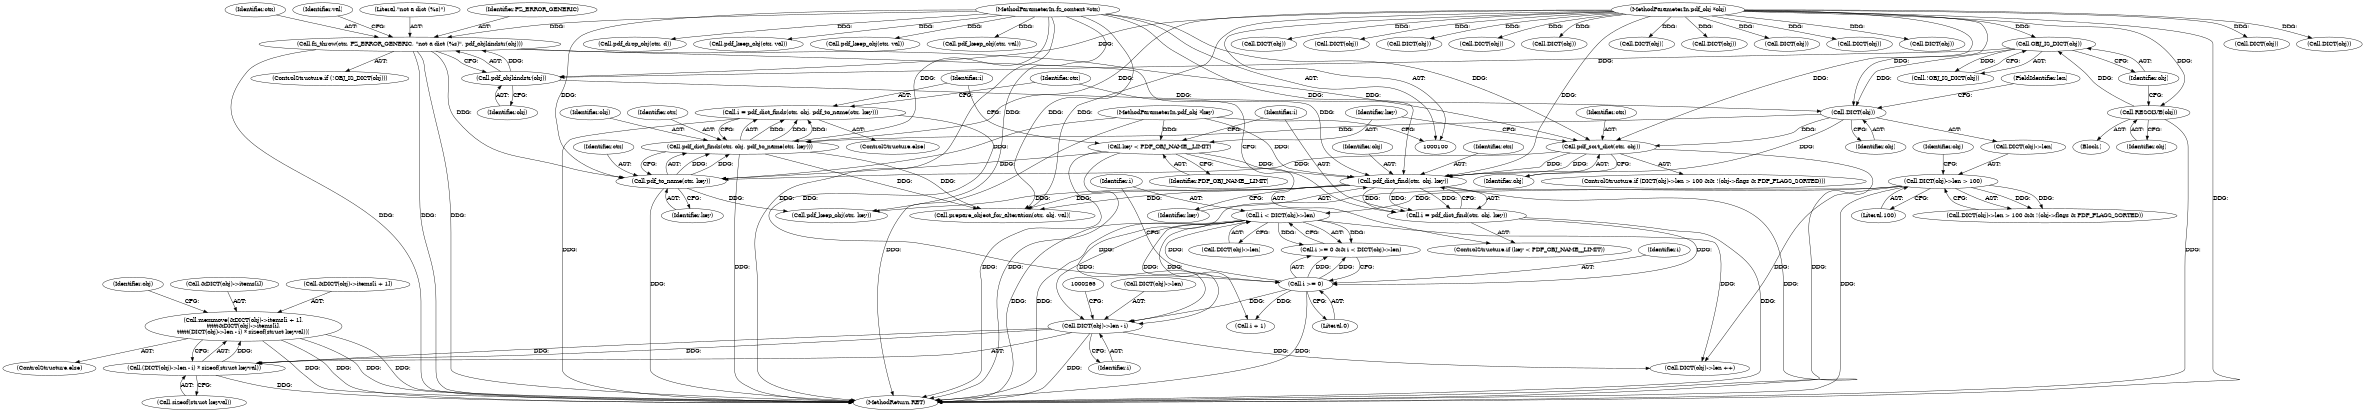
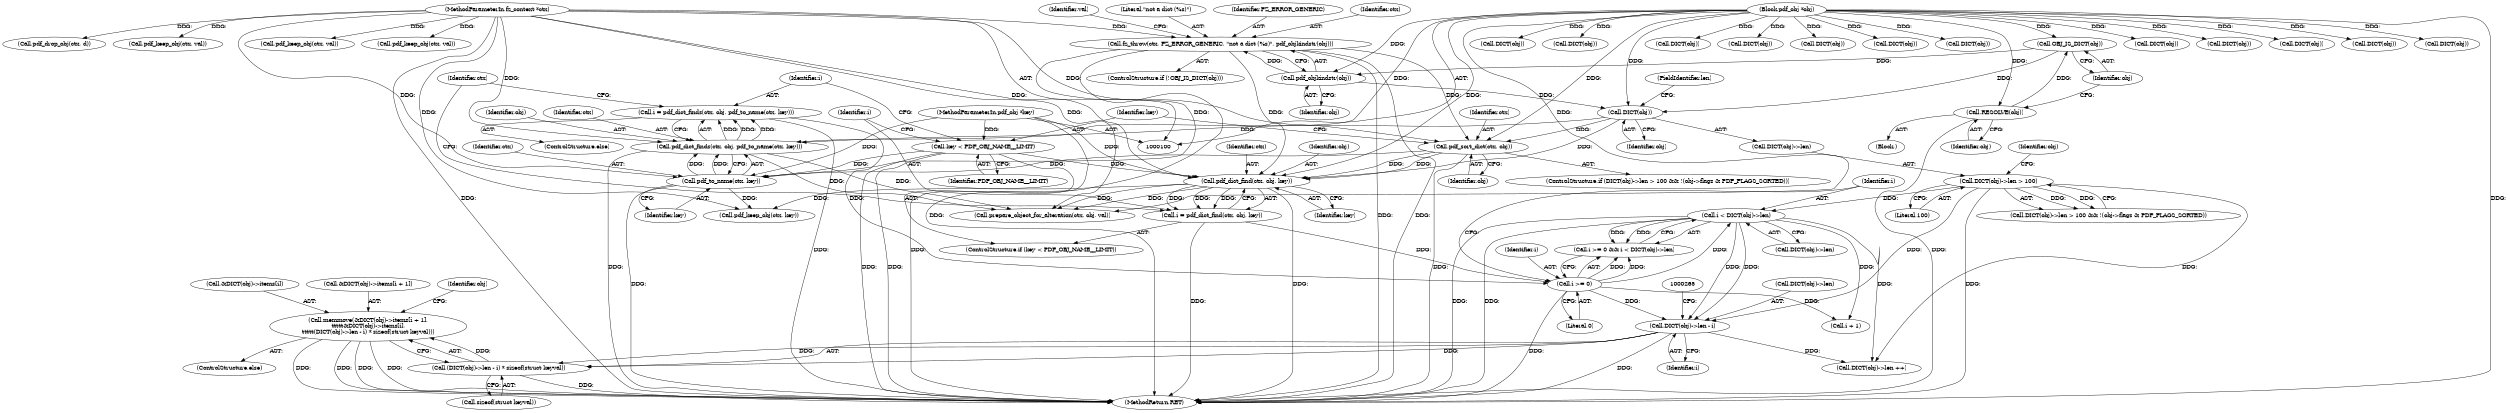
  digraph {
    n1 [label="(Call,memmove(&DICT(obj)->items[i + 1],\n\t\t\t\t\t&DICT(obj)->items[i],\n\t\t\t\t\t(DICT(obj)->len - i) * sizeof(struct keyval)))"]
    n2 [label="(Call,(DICT(obj)->len - i) * sizeof(struct keyval))"]
    n3 [label="(ControlStructure,else)"]
    n4 [label="(MethodReturn,RET)"]
    n5 [label="(Call,sizeof(struct keyval))"]
    n6 [label="(Call,DICT(obj)->len - i)"]
    n7 [label="(Call,DICT(obj)->len ++)"]
    n8 [label="(Identifier,i)"]
    n9 [label="(Call,i < DICT(obj)->len)"]
    n10 [label="(Call,i >= 0 && i < DICT(obj)->len)"]
    n11 [label="(Call,DICT(obj)->len)"]
    n12 [label="(Call,i + 1)"]
    n13 [label="(Call,i >= 0)"]
    n14 [label="(Literal,0)"]
    n15 [label="(Call,i = pdf_dict_finds(ctx, obj, pdf_to_name(ctx, key)))"]
    n16 [label="(Call,pdf_dict_finds(ctx, obj, pdf_to_name(ctx, key)))"]
    n17 [label="(ControlStructure,else)"]
    n18 [label="(Call,pdf_to_name(ctx, key))"]
    n19 [label="(Call,prepare_object_for_alteration(ctx, obj, val))"]
    n20 [label="(Call,pdf_keep_obj(ctx, key))"]
    n21 [label="(Identifier,key)"]
    n22 [label="(Call,fz_throw(ctx, FZ_ERROR_GENERIC, \"not a dict (%s)\", pdf_objkindstr(obj)))"]
    n23 [label="(Call,pdf_objkindstr(obj))"]
    n24 [label="(Call,pdf_sort_dict(ctx, obj))"]
    n25 [label="(Call,pdf_dict_find(ctx, obj, key))"]
    n26 [label="(ControlStructure,if (!OBJ_IS_DICT(obj)))"]
    n27 [label="(Call,DICT(obj))"]
    n28 [label="(Identifier,obj)"]
    n29 [label="(ControlStructure,if (DICT(obj)->len > 100 && !(obj->flags & PDF_FLAGS_SORTED)))"]
    n30 [label="(Identifier,obj)"]
    n31 [label="(Call,i = pdf_dict_find(ctx, obj, key))"]
    n32 [label="(Identifier,key)"]
    n33 [label="(MethodParameterIn,fz_context *ctx)"]
    n34 [label="(Call,pdf_drop_obj(ctx, d))"]
    n35 [label="(Call,pdf_keep_obj(ctx, val))"]
    n36 [label="(Call,pdf_keep_obj(ctx, val))"]
    n37 [label="(Call,pdf_keep_obj(ctx, val))"]
    1000100
    n39 [label="(Call,DICT(obj)->len)"]
    n40 [label="(Identifier,obj)"]
    n41 [label="(Call,OBJ_IS_DICT(obj))"]
    n42 [label="(Identifier,obj)"]
-   n43 [label="(Call,!OBJ_IS_DICT(obj))"]
    n44 [label="(Call,RESOLVE(obj))"]
    n45 [label="(Block,)"]
    n46 [label="(Identifier,obj)"]
-   n47 [label="(MethodParameterIn,pdf_obj *obj)"]
+   n47 [label="(Block,pdf_obj *obj)"]
    n48 [label="(Call,DICT(obj))"]
    n49 [label="(Call,DICT(obj))"]
    n50 [label="(Call,DICT(obj))"]
    n51 [label="(Call,DICT(obj))"]
    n52 [label="(Call,DICT(obj))"]
    n53 [label="(Call,DICT(obj))"]
    n54 [label="(Call,DICT(obj))"]
    n55 [label="(Call,DICT(obj))"]
    n56 [label="(Call,DICT(obj))"]
    n57 [label="(Call,DICT(obj))"]
    n58 [label="(Call,DICT(obj))"]
    n59 [label="(Call,DICT(obj))"]
    n60 [label="(Call,DICT(obj)->len > 100)"]
    n61 [label="(Call,key < PDF_OBJ_NAME__LIMIT)"]
    n62 [label="(ControlStructure,if (key < PDF_OBJ_NAME__LIMIT))"]
    n63 [label="(Identifier,PDF_OBJ_NAME__LIMIT)"]
    n64 [label="(MethodParameterIn,pdf_obj *key)"]
    n65 [label="(Call,DICT(obj)->len > 100 && !(obj->flags & PDF_FLAGS_SORTED))"]
    n66 [label="(Literal,100)"]
    n67 [label="(Call,&DICT(obj)->items[i])"]
    n68 [label="(Identifier,ctx)"]
    n69 [label="(Identifier,i)"]
    n70 [label="(Identifier,ctx)"]
    n71 [label="(Call,&DICT(obj)->items[i + 1])"]
    n72 [label="(FieldIdentifier,len)"]
    n73 [label="(Identifier,obj)"]
    n74 [label="(Identifier,ctx)"]
    n75 [label="(Identifier,ctx)"]
    n76 [label="(Identifier,ctx)"]
    n77 [label="(Identifier,val)"]
    n78 [label="(Identifier,key)"]
    n79 [label="(Identifier,obj)"]
    n80 [label="(Identifier,ctx)"]
    n81 [label="(Identifier,i)"]
    n82 [label="(Literal,\"not a dict (%s)\")"]
    n83 [label="(Identifier,i)"]
    n84 [label="(Identifier,obj)"]
    n85 [label="(Identifier,FZ_ERROR_GENERIC)"]
    n86 [label="(Call,DICT(obj)->len)"]
    n87 [label="(Identifier,obj)"]
    n88 [label="(Identifier,i)"]
    1000265
    n1 -> n2 [label="CFG: "]
    n1 -> n3 [label="AST: "]
    n1 -> n4 [label="DDG: "]
    n1 -> n4 [label="DDG: "]
    n1 -> n4 [label="DDG: "]
    n1 -> n4 [label="DDG: "]
    n2 -> n1 [label="AST: "]
    n2 -> n1 [label="DDG: "]
    n2 -> n4 [label="DDG: "]
    n2 -> n5 [label="CFG: "]
    n5 -> n2 [label="AST: "]
    n6 -> n2 [label="AST: "]
    n6 -> n2 [label="DDG: "]
    n6 -> n2 [label="DDG: "]
    n6 -> n4 [label="DDG: "]
    n6 -> n7 [label="DDG: "]
    n6 -> n8 [label="CFG: "]
    n8 -> n6 [label="AST: "]
    n9 -> n4 [label="DDG: "]
    n9 -> n4 [label="DDG: "]
    n9 -> n6 [label="DDG: "]
    n9 -> n6 [label="DDG: "]
    n9 -> n7 [label="DDG: "]
    n9 -> n10 [label="AST: "]
    n9 -> n10 [label="DDG: "]
    n9 -> n10 [label="DDG: "]
    n9 -> n11 [label="CFG: "]
    n9 -> n12 [label="DDG: "]
    n10 -> n9 [label="CFG: "]
    n10 -> n13 [label="CFG: "]
    n11 -> n9 [label="AST: "]
    n13 -> n4 [label="DDG: "]
    n13 -> n6 [label="DDG: "]
    n13 -> n9 [label="DDG: "]
    n13 -> n10 [label="AST: "]
    n13 -> n10 [label="DDG: "]
    n13 -> n10 [label="DDG: "]
    n13 -> n12 [label="DDG: "]
    n13 -> n14 [label="CFG: "]
    n14 -> n13 [label="AST: "]
    n15 -> n4 [label="DDG: "]
    n15 -> n13 [label="DDG: "]
    n15 -> n16 [label="CFG: "]
    n15 -> n17 [label="AST: "]
    n16 -> n4 [label="DDG: "]
    n16 -> n15 [label="AST: "]
    n16 -> n15 [label="DDG: "]
    n16 -> n15 [label="DDG: "]
    n16 -> n15 [label="DDG: "]
    n16 -> n18 [label="CFG: "]
    n16 -> n19 [label="DDG: "]
    n16 -> n19 [label="DDG: "]
    n18 -> n4 [label="DDG: "]
    n18 -> n16 [label="AST: "]
    n18 -> n16 [label="DDG: "]
    n18 -> n16 [label="DDG: "]
    n18 -> n20 [label="DDG: "]
    n18 -> n21 [label="CFG: "]
    n21 -> n18 [label="AST: "]
    n22 -> n4 [label="DDG: "]
    n22 -> n4 [label="DDG: "]
    n22 -> n4 [label="DDG: "]
    n22 -> n18 [label="DDG: "]
    n22 -> n23 [label="CFG: "]
    n22 -> n24 [label="DDG: "]
    n22 -> n25 [label="DDG: "]
    n22 -> n26 [label="AST: "]
    n23 -> n22 [label="AST: "]
    n23 -> n22 [label="DDG: "]
    n23 -> n27 [label="DDG: "]
    n23 -> n28 [label="CFG: "]
    n24 -> n4 [label="DDG: "]
    n24 -> n18 [label="DDG: "]
    n24 -> n25 [label="DDG: "]
    n24 -> n25 [label="DDG: "]
    n24 -> n29 [label="AST: "]
    n24 -> n30 [label="CFG: "]
    n25 -> n4 [label="DDG: "]
    n25 -> n19 [label="DDG: "]
    n25 -> n19 [label="DDG: "]
    n25 -> n20 [label="DDG: "]
    n25 -> n31 [label="AST: "]
    n25 -> n31 [label="DDG: "]
    n25 -> n31 [label="DDG: "]
    n25 -> n31 [label="DDG: "]
    n25 -> n32 [label="CFG: "]
    n27 -> n16 [label="DDG: "]
    n27 -> n24 [label="DDG: "]
    n27 -> n25 [label="DDG: "]
    n27 -> n39 [label="AST: "]
    n27 -> n40 [label="CFG: "]
    n28 -> n23 [label="AST: "]
    n30 -> n24 [label="AST: "]
    n31 -> n4 [label="DDG: "]
    n31 -> n13 [label="DDG: "]
    n31 -> n25 [label="CFG: "]
    n31 -> n62 [label="AST: "]
    n32 -> n25 [label="AST: "]
    n33 -> n4 [label="DDG: "]
    n33 -> n16 [label="DDG: "]
    n33 -> n18 [label="DDG: "]
    n33 -> n19 [label="DDG: "]
    n33 -> n20 [label="DDG: "]
    n33 -> n22 [label="DDG: "]
    n33 -> n24 [label="DDG: "]
    n33 -> n25 [label="DDG: "]
    n33 -> n34 [label="DDG: "]
    n33 -> n35 [label="DDG: "]
    n33 -> n36 [label="DDG: "]
    n33 -> n37 [label="DDG: "]
    n33 -> 1000100 [label="AST: "]
    n39 -> n60 [label="AST: "]
    n40 -> n27 [label="AST: "]
    n41 -> n23 [label="DDG: "]
    n41 -> n27 [label="DDG: "]
    n41 -> n42 [label="CFG: "]
-   n41 -> n43 [label="AST: "]
-   n41 -> n43 [label="DDG: "]
    n42 -> n41 [label="AST: "]
    n42 -> n44 [label="CFG: "]
-   n43 -> n41 [label="CFG: "]
    n44 -> n4 [label="DDG: "]
    n44 -> n41 [label="DDG: "]
    n44 -> n45 [label="AST: "]
    n44 -> n46 [label="CFG: "]
    n46 -> n44 [label="AST: "]
    n47 -> n4 [label="DDG: "]
    n47 -> n16 [label="DDG: "]
    n47 -> n19 [label="DDG: "]
    n47 -> n23 [label="DDG: "]
    n47 -> n24 [label="DDG: "]
    n47 -> n25 [label="DDG: "]
    n47 -> n27 [label="DDG: "]
    n47 -> 1000100 [label="AST: "]
    n47 -> n41 [label="DDG: "]
    n47 -> n44 [label="DDG: "]
    n47 -> n48 [label="DDG: "]
    n47 -> n49 [label="DDG: "]
    n47 -> n50 [label="DDG: "]
    n47 -> n51 [label="DDG: "]
    n47 -> n52 [label="DDG: "]
    n47 -> n53 [label="DDG: "]
    n47 -> n54 [label="DDG: "]
    n47 -> n55 [label="DDG: "]
    n47 -> n56 [label="DDG: "]
    n47 -> n57 [label="DDG: "]
    n47 -> n58 [label="DDG: "]
    n47 -> n59 [label="DDG: "]
    n60 -> n4 [label="DDG: "]
    n60 -> n6 [label="DDG: "]
    n60 -> n7 [label="DDG: "]
    n60 -> n9 [label="DDG: "]
    n60 -> n65 [label="AST: "]
    n60 -> n65 [label="DDG: "]
    n60 -> n65 [label="DDG: "]
    n60 -> n66 [label="CFG: "]
    n61 -> n4 [label="DDG: "]
    n61 -> n4 [label="DDG: "]
    n61 -> n18 [label="DDG: "]
    n61 -> n25 [label="DDG: "]
    n61 -> n62 [label="AST: "]
    n61 -> n63 [label="CFG: "]
    n63 -> n61 [label="AST: "]
    n64 -> n4 [label="DDG: "]
    n64 -> n18 [label="DDG: "]
    n64 -> n25 [label="DDG: "]
-   n64 -> 1000100 [label="CFG: "]
+   n64 -> 1000100 [label="AST: "]
    n64 -> n61 [label="DDG: "]
    n65 -> n60 [label="CFG: "]
    n66 -> n60 [label="AST: "]
    n67 -> n1 [label="AST: "]
    n68 -> n22 [label="AST: "]
    n69 -> n9 [label="AST: "]
    n69 -> n13 [label="CFG: "]
    n70 -> n18 [label="AST: "]
    n71 -> n1 [label="AST: "]
    n72 -> n27 [label="CFG: "]
    n73 -> n1 [label="CFG: "]
    n74 -> n24 [label="AST: "]
    n75 -> n25 [label="AST: "]
    n76 -> n16 [label="AST: "]
    n77 -> n22 [label="CFG: "]
    n78 -> n24 [label="CFG: "]
    n78 -> n61 [label="AST: "]
    n79 -> n25 [label="AST: "]
    n80 -> n15 [label="CFG: "]
    n80 -> n31 [label="CFG: "]
    n81 -> n31 [label="AST: "]
    n81 -> n61 [label="CFG: "]
    n82 -> n22 [label="AST: "]
    n83 -> n15 [label="AST: "]
    n83 -> n61 [label="CFG: "]
    n84 -> n16 [label="AST: "]
    n85 -> n22 [label="AST: "]
    n86 -> n6 [label="AST: "]
    n87 -> n60 [label="CFG: "]
    n88 -> n13 [label="AST: "]
    1000265 -> n6 [label="CFG: "]
  }
